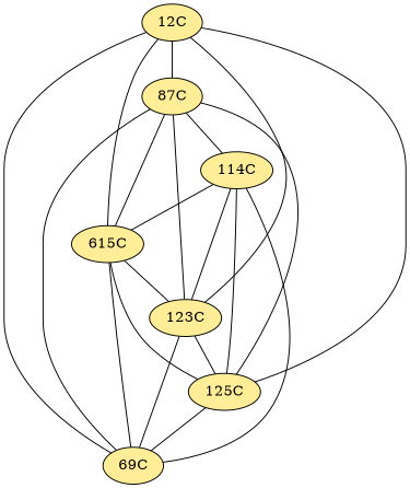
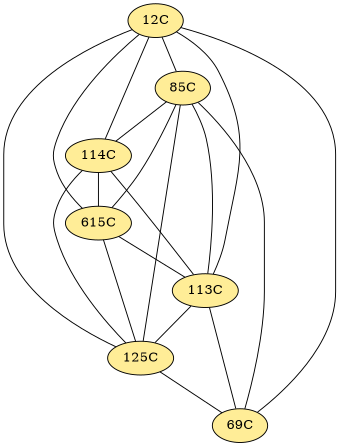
  graph {
    node [fillcolor="#FFED97" style=radial]
    edge [penwidth=1]
    n1 [label="12C"]
-   "85C" [label="87C"]
+   "85C"
    n3 [label="114C"]
    n4 [label="615C"]
-   "123C"
+   "123C" [label="113C"]
    "125C"
    "69C"
    n1 -- "85C"
-   "69C" -- n3
+   n1 -- n3
    n1 -- n4
    n1 -- "123C"
    n1 -- "125C"
    n1 -- "69C"
    "85C" -- n3
    "85C" -- n4
    "85C" -- "123C"
    "85C" -- "125C"
    "85C" -- "69C"
    n3 -- n4
    n3 -- "123C"
    n3 -- "125C"
    n4 -- "123C"
    n4 -- "125C"
-   n4 -- "69C"
    "123C" -- "125C"
    "123C" -- "69C"
    "125C" -- "69C"
  }
